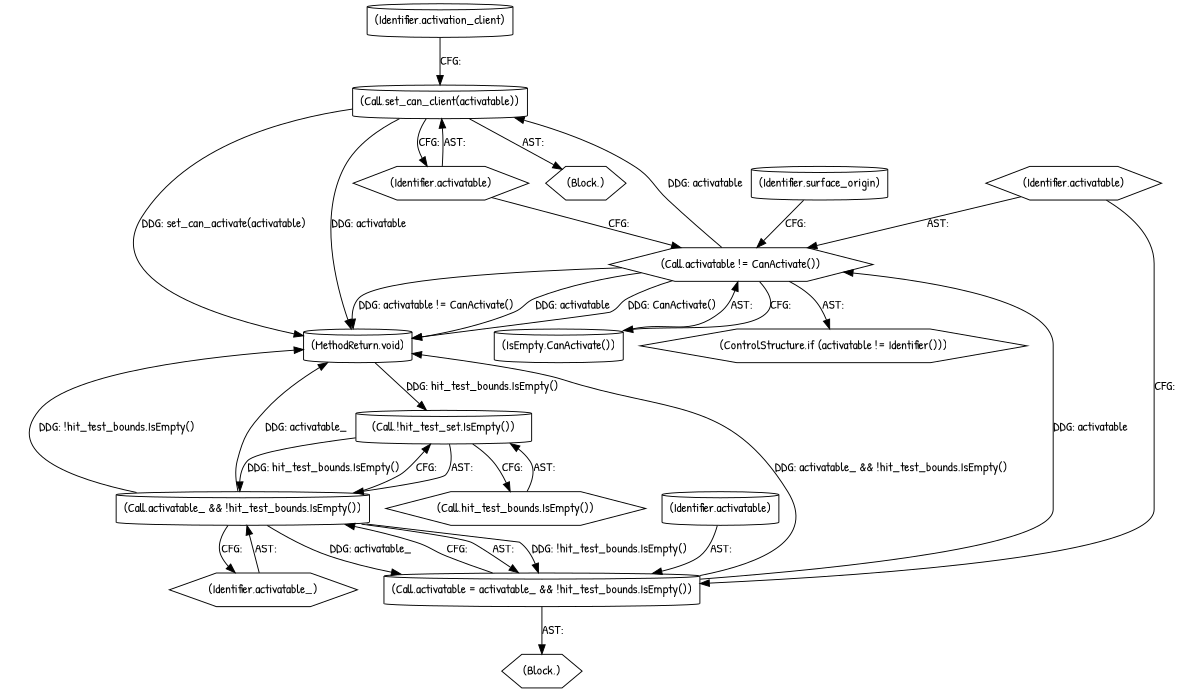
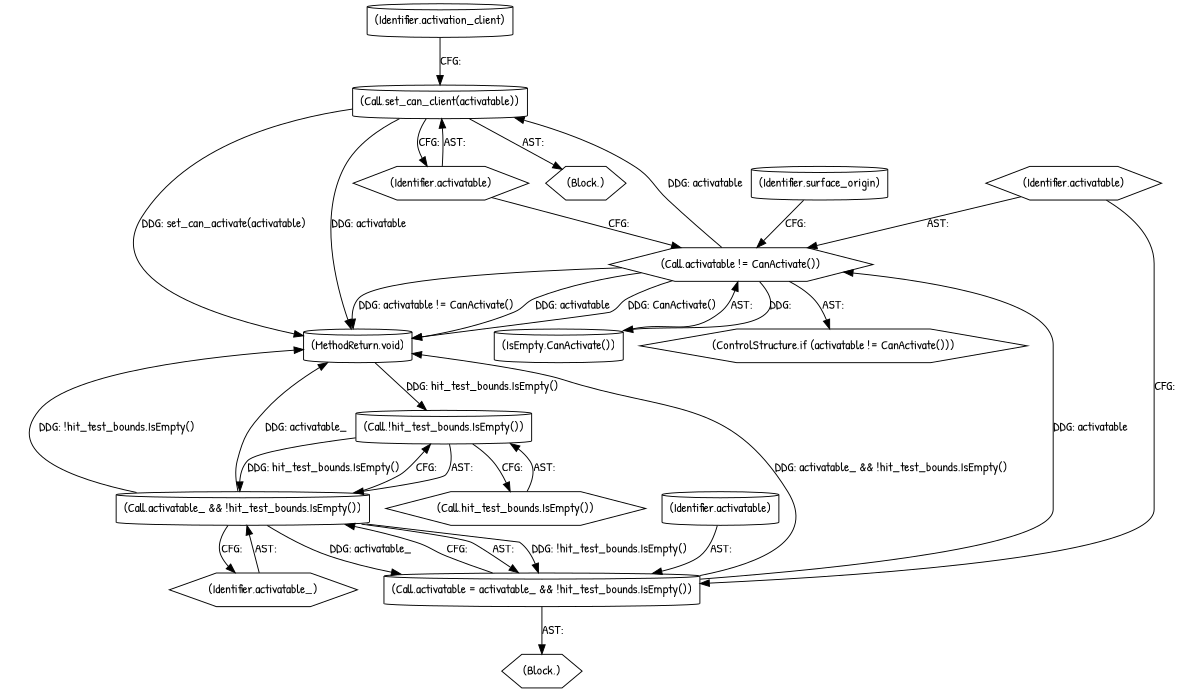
  digraph {
    fontname="Patrick Hand"
    node [fontname="Patrick Hand" shape=cylinder]
    edge [fontname="Patrick Hand"]
    n1 [label="(Call,set_can_client(activatable))"]
    n2 [label="(Identifier,activatable)" shape=hexagon]
    n3 [label="(Block,)" shape=hexagon]
    n4 [label="(MethodReturn,void)"]
    n5 [label="(Call,activatable != CanActivate())" shape=hexagon]
-   n6 [label="(Call,!hit_test_set.IsEmpty())"]
+   n6 [label="(Call,!hit_test_bounds.IsEmpty())"]
    n7 [label="(IsEmpty,CanActivate())"]
-   n8 [label="(ControlStructure,if (activatable != Identifier()))" shape=hexagon]
+   n8 [label="(ControlStructure,if (activatable != CanActivate()))" shape=hexagon]
    n9 [label="(Call,activatable = activatable_ && !hit_test_bounds.IsEmpty())"]
    n10 [label="(Call,activatable_ && !hit_test_bounds.IsEmpty())"]
    n11 [label="(Block,)" shape=hexagon]
    n12 [label="(Identifier,activatable_)" shape=hexagon]
    n13 [label="(Call,hit_test_bounds.IsEmpty())" shape=hexagon]
    n14 [label="(Identifier,activatable)" shape=hexagon]
    n15 [label="(Identifier,surface_origin)"]
    n16 [label="(Identifier,activatable)"]
    n17 [label="(Identifier,activation_client)"]
    n1 -> n2 [label="CFG: "]
    n1 -> n3 [label="AST: "]
    n1 -> n4 [label="DDG: set_can_activate(activatable)"]
    n1 -> n4 [label="DDG: activatable"]
    n2 -> n1 [label="AST: "]
    n2 -> n5 [label="CFG: "]
    n4 -> n6 [label="DDG: hit_test_bounds.IsEmpty()"]
    n5 -> n1 [label="DDG: activatable"]
    n5 -> n4 [label="DDG: activatable != CanActivate()"]
    n5 -> n4 [label="DDG: activatable"]
    n5 -> n4 [label="DDG: CanActivate()"]
-   n5 -> n7 [label="CFG: "]
+   n5 -> n7 [label="DDG: "]
    n5 -> n8 [label="AST: "]
    n6 -> n10 [label="AST: "]
    n6 -> n10 [label="DDG: hit_test_bounds.IsEmpty()"]
    n6 -> n13 [label="CFG: "]
    n7 -> n5 [label="AST: "]
    n9 -> n4 [label="DDG: activatable_ && !hit_test_bounds.IsEmpty()"]
    n9 -> n5 [label="DDG: activatable"]
    n9 -> n10 [label="CFG: "]
    n9 -> n11 [label="AST: "]
    n10 -> n4 [label="DDG: !hit_test_bounds.IsEmpty()"]
    n10 -> n4 [label="DDG: activatable_"]
    n10 -> n6 [label="CFG: "]
    n10 -> n9 [label="AST: "]
    n10 -> n9 [label="DDG: activatable_"]
    n10 -> n9 [label="DDG: !hit_test_bounds.IsEmpty()"]
    n10 -> n12 [label="CFG: "]
    n12 -> n10 [label="AST: "]
    n13 -> n6 [label="AST: "]
    n14 -> n5 [label="AST: "]
    n14 -> n9 [label="CFG: "]
    n15 -> n5 [label="CFG: "]
    n16 -> n9 [label="AST: "]
    n17 -> n1 [label="CFG: "]
  }
